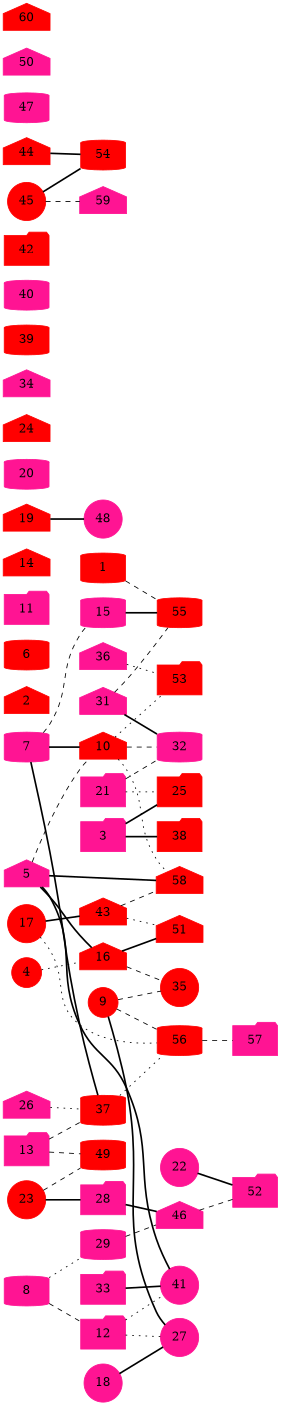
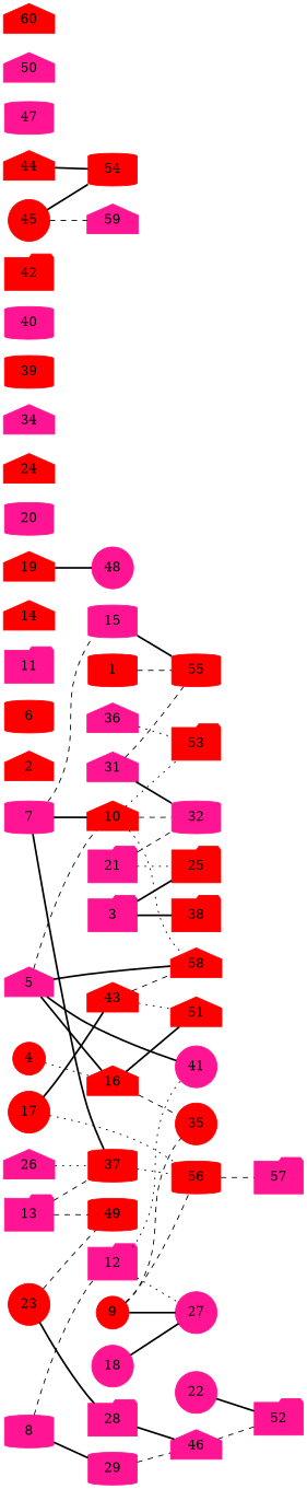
  graph {
    rankdir=LR
    node [color=deeppink shape=house style=filled]
    edge [style=bold]
    1 [color=red shape=cylinder]
    55 [color=red shape=cylinder]
    2 [color=red]
    3 [shape=folder]
    25 [color=red shape=folder]
    38 [color=red shape=folder]
    4 [color=red shape=circle]
    16 [color=red]
    35 [color=red shape=circle]
    51 [color=red]
    5
    10 [color=red]
    41 [shape=circle]
    58 [color=red]
    32 [shape=cylinder]
    53 [color=red shape=folder]
    6 [color=red shape=cylinder]
    7 [shape=cylinder]
    15 [shape=cylinder]
    37 [color=red shape=cylinder]
    56 [color=red shape=cylinder]
    8 [shape=cylinder]
    12 [shape=folder]
    29 [shape=cylinder]
    27 [shape=circle]
    46
    9 [color=red shape=circle]
    57 [shape=folder]
    11 [shape=folder]
    13 [shape=folder]
    49 [color=red shape=cylinder]
    26
    14 [color=red]
    17 [color=red shape=circle]
    43 [color=red]
    18 [shape=circle]
    19 [color=red]
    48 [shape=circle]
    20 [shape=cylinder]
    21 [shape=folder]
    22 [shape=circle]
    52 [shape=folder]
    23 [color=red shape=circle]
    28 [shape=folder]
    24 [color=red]
    31
-   33 [shape=folder]
    34
    36
    39 [color=red shape=cylinder]
    40 [shape=cylinder]
    42 [color=red shape=folder]
    44 [color=red]
    54 [color=red shape=cylinder]
    45 [color=red shape=circle]
    59
    47 [shape=cylinder]
    50
    60 [color=red]
    1 -- 55 [style=dashed]
    3 -- 25
    3 -- 38
    4 -- 16 [style=dotted]
    16 -- 35 [style=dashed]
    16 -- 51
    5 -- 16
    5 -- 10 [style=dashed]
    5 -- 41
    5 -- 58
    10 -- 58 [style=dotted]
    10 -- 32 [style=dashed]
    10 -- 53 [style=dotted]
    7 -- 10
    7 -- 15 [style=dashed]
    7 -- 37
    15 -- 55
    37 -- 56 [style=dotted]
    56 -- 57 [style=dashed]
    8 -- 12 [style=dashed]
-   8 -- 29 [style=dotted]
+   8 -- 29
    12 -- 41 [style=dotted]
    12 -- 27 [style=dotted]
    29 -- 46 [style=dashed]
    46 -- 52 [style=dashed]
    9 -- 35 [style=dashed]
    9 -- 56 [style=dashed]
    9 -- 27
    13 -- 37 [style=dashed]
    13 -- 49 [style=dashed]
    26 -- 37 [style=dotted]
    17 -- 56 [style=dotted]
    17 -- 43
    43 -- 51 [style=dotted]
    43 -- 58 [style=dashed]
    18 -- 27
    19 -- 48
    21 -- 25 [style=dotted]
    21 -- 32 [style=dashed]
    22 -- 52
    23 -- 49 [style=dashed]
    23 -- 28
    28 -- 46
    31 -- 55 [style=dashed]
    31 -- 32
-   33 -- 41
    36 -- 53 [style=dotted]
    44 -- 54
    45 -- 54
    45 -- 59 [style=dashed]
  }
